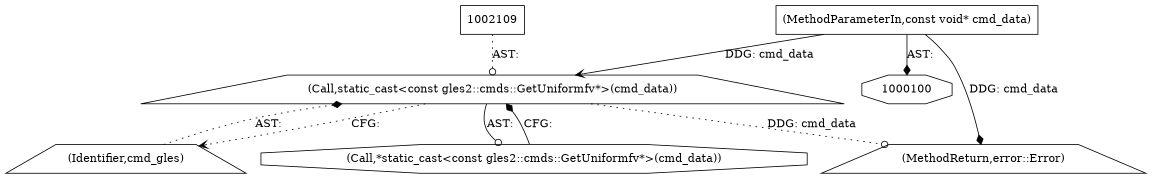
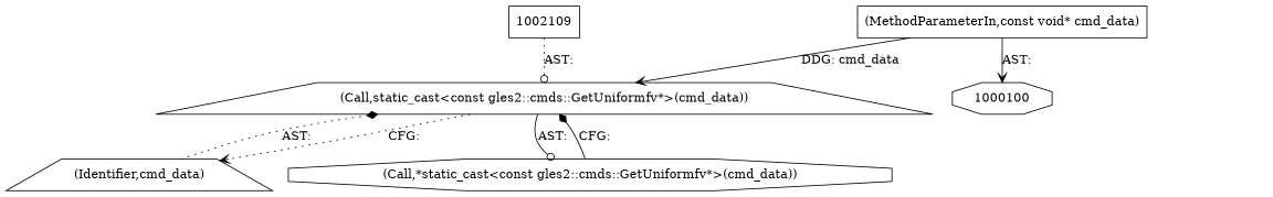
  digraph {
    node [shape=trapezium]
    edge [arrowhead=vee style=solid]
    n1 [label="(MethodParameterIn,const void* cmd_data)" shape=box]
    n2 [label="(Call,static_cast<const gles2::cmds::GetUniformfv*>(cmd_data))"]
-   n3 [label="(MethodReturn,error::Error)"]
    1000100 [shape=octagon]
-   n5 [label="(Identifier,cmd_gles)"]
+   n5 [label="(Identifier,cmd_data)"]
    n6 [label="(Call,*static_cast<const gles2::cmds::GetUniformfv*>(cmd_data))" shape=octagon]
    n7 [label=1002109 shape=box]
    n1 -> n2 [label="DDG: cmd_data"]
-   n1 -> n3 [arrowhead=diamond label="DDG: cmd_data"]
-   n1 -> 1000100 [arrowhead=diamond label="AST: "]
-   n2 -> n3 [arrowhead=odot label="DDG: cmd_data" style=dotted]
+   n1 -> 1000100 [label="AST: "]
    n2 -> n5 [label="CFG: " style=dotted]
    n2 -> n6 [arrowhead=odot label="AST: "]
    n5 -> n2 [arrowhead=diamond label="AST: " style=dotted]
    n6 -> n2 [arrowhead=diamond label="CFG: "]
    n7 -> n2 [arrowhead=odot label="AST: " style=dotted]
  }
